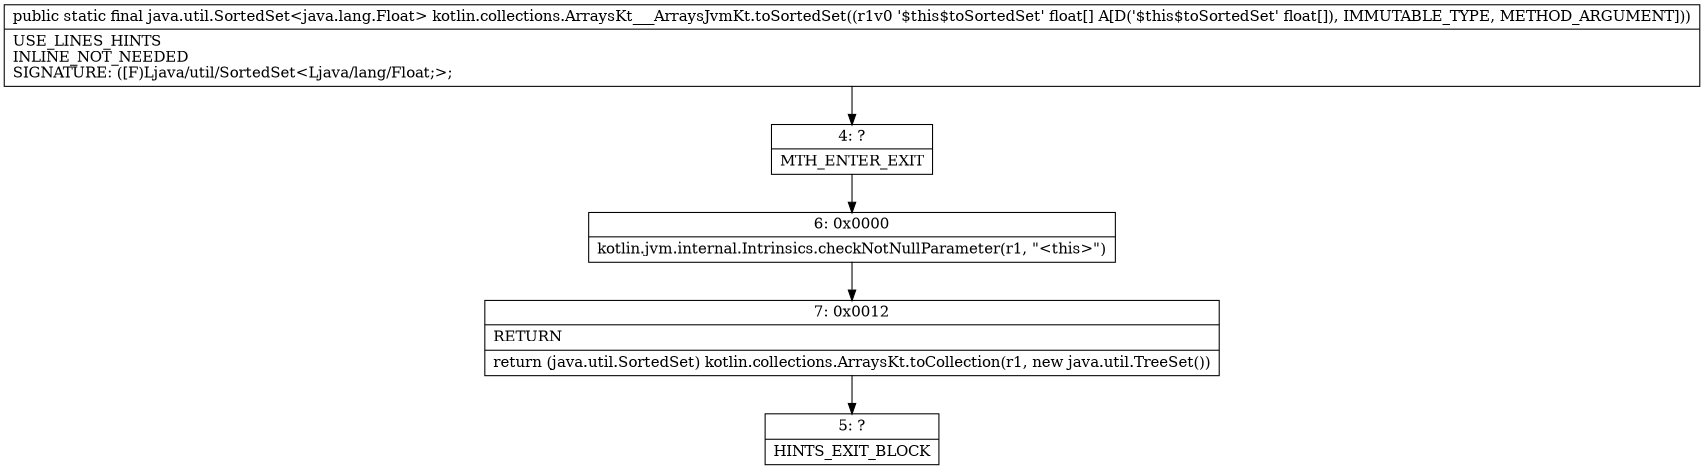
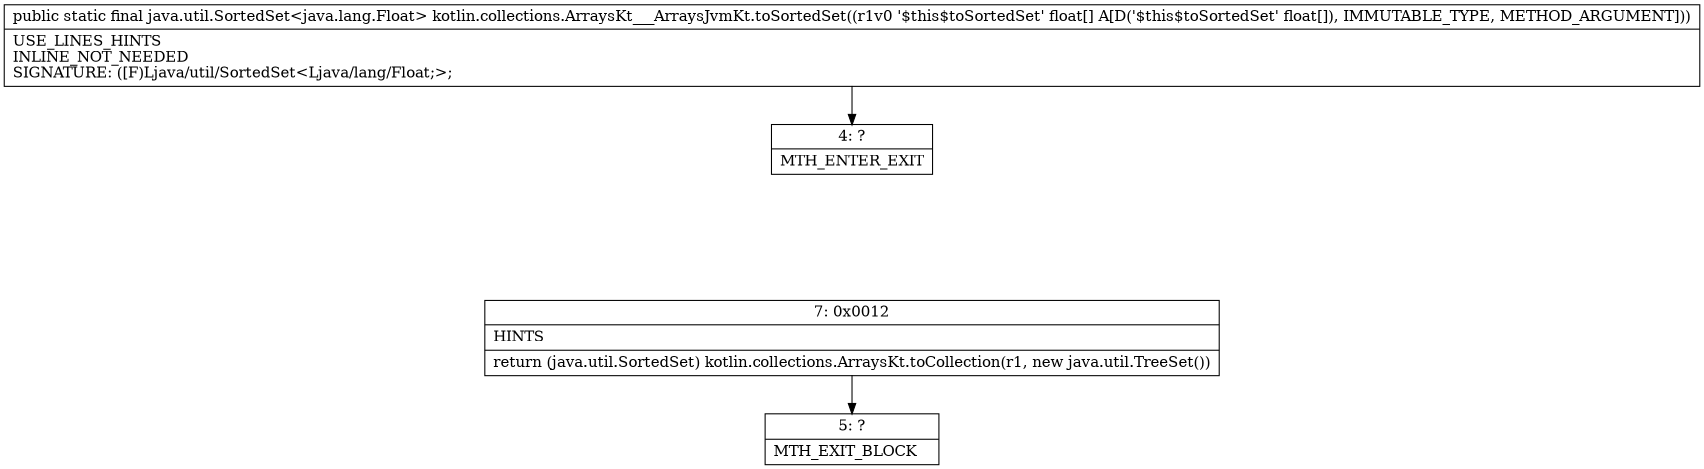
  digraph {
    node [shape=record]
    n1 [label="{4\:\ ?|MTH_ENTER_EXIT\l}"]
-   n2 [label="{6\:\ 0x0000|kotlin.jvm.internal.Intrinsics.checkNotNullParameter(r1, \"\<this\>\")\l}"]
-   n3 [label="{7\:\ 0x0012|RETURN\l|return (java.util.SortedSet) kotlin.collections.ArraysKt.toCollection(r1, new java.util.TreeSet())\l}"]
-   n4 [label="{5\:\ ?|HINTS_EXIT_BLOCK\l}"]
+   n3 [label="{7\:\ 0x0012|HINTS\l|return (java.util.SortedSet) kotlin.collections.ArraysKt.toCollection(r1, new java.util.TreeSet())\l}"]
+   n4 [label="{5\:\ ?|MTH_EXIT_BLOCK\l}"]
    n5 [label="{public static final java.util.SortedSet\<java.lang.Float\> kotlin.collections.ArraysKt___ArraysJvmKt.toSortedSet((r1v0 '$this$toSortedSet' float[] A[D('$this$toSortedSet' float[]), IMMUTABLE_TYPE, METHOD_ARGUMENT]))  | USE_LINES_HINTS\lINLINE_NOT_NEEDED\lSIGNATURE: ([F)Ljava\/util\/SortedSet\<Ljava\/lang\/Float;\>;\l}"]
-   n1 -> n2
-   n2 -> n3
    n3 -> n4
    n5 -> n1
  }
